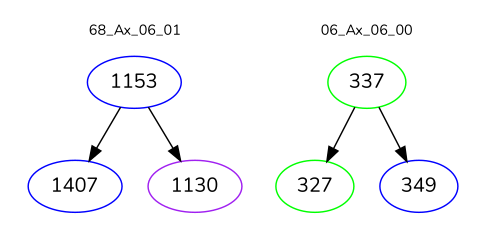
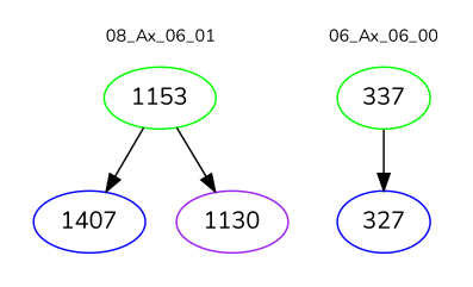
  digraph {
    fontname=Nunito
    node [color=blue fontname=Nunito]
    edge [color=black fontname=Nunito]
-   n1 [label=1153]
+   n1 [color=green label=1153]
    n2 [label=1407]
    n3 [color=purple label=1130]
    n4 [color=green label=337]
-   n5 [color=green label=327]
-   n6 [label=349]
+   n5 [label=327]
    subgraph cluster_1 {
      color=white
      fontsize=10
-     label="68_Ax_06_01"
+     label="08_Ax_06_01"
      n1
      n2
      n3
    }
    subgraph cluster_2 {
      color=white
      fontsize=10
      label="06_Ax_06_00"
      n4
      n5
-     n6
    }
    n1 -> n2
    n1 -> n3
    n4 -> n5
-   n4 -> n6
  }
